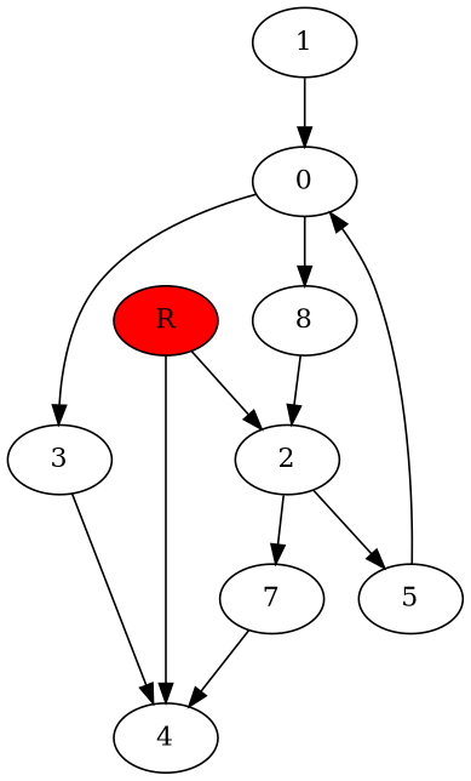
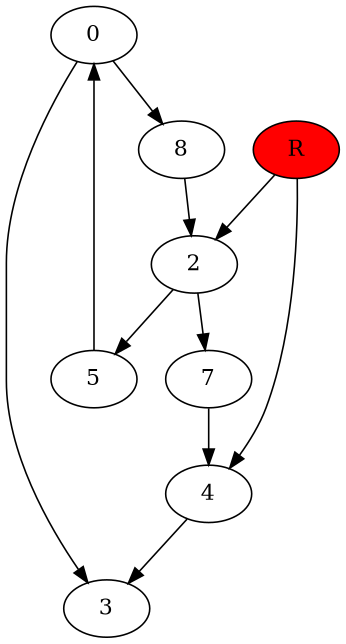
  digraph {
    n1 [label=0]
-   1
    3
    8
    2
    5
    7
    4
    R [fillcolor="#ff0000" style=filled]
    n1 -> 3
    n1 -> 8
-   1 -> n1
-   3 -> 4
+   4 -> 3
    8 -> 2
    2 -> 5
    2 -> 7
    5 -> n1
    7 -> 4
    R -> 2
    R -> 4
  }
